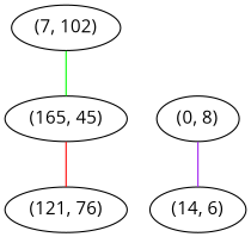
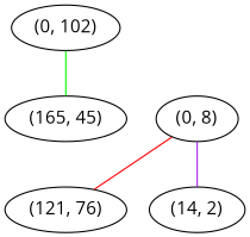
  graph {
    fontname="Open Sans"
    node [fontname="Open Sans"]
    edge [fontname="Open Sans"]
-   "(7, 102)"
+   "(7, 102)" [label="(0, 102)"]
    "(165, 45)"
    "(121, 76)"
    n4 [label="(0, 8)"]
-   "(14, 6)"
+   "(14, 6)" [label="(14, 2)"]
    "(7, 102)" -- "(165, 45)" [color=green weight=2]
-   "(165, 45)" -- "(121, 76)" [color=red weight=1]
+   n4 -- "(121, 76)" [color=red weight=1]
    n4 -- "(14, 6)" [color=purple weight=4]
  }
